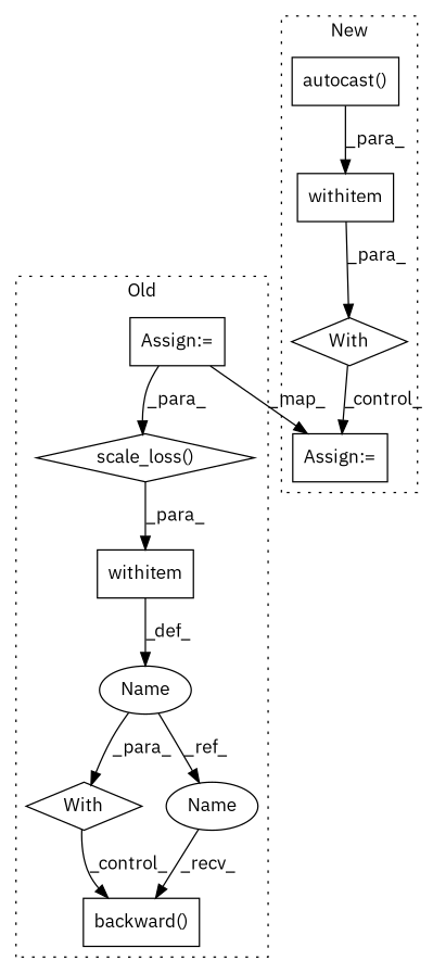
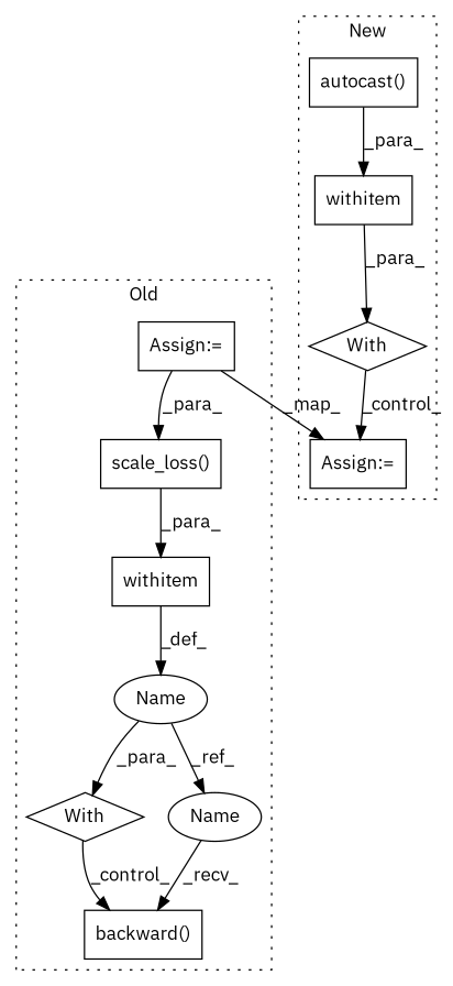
  digraph {
    fontname="IBM Plex Sans"
    node [a=75 l=3 s=2747 shape=box fontname="IBM Plex Sans"]
    edge [fontname="IBM Plex Sans"]
    n1 [a=49 label=withitem s=2678]
    n2 [l=22 label="backward()"]
    n3 [a=87 l=11 label=Name s=2718 shape=ellipse]
    n4 [a=39 l="5,66" label=With s="2673,2681" shape=diamond]
    n5 [a=68 label="Assign:=" s=2529]
-   n6 [l="15,1" label="scale_loss()" s="2678,2713" shape=diamond]
+   n6 [l="15,1" label="scale_loss()" s="2678,2713"]
    n7 [a=87 l=11 label=Name shape=ellipse]
    n8 [l=50 label="autocast()" s=2623]
    n9 [a=49 l=5 label=withitem s=2623]
    n10 [a=39 l="5,59" label=With s="2618,2628" shape=diamond]
    n11 [a=68 label="Assign:=" s=2694]
    subgraph cluster_1 {
      label=Old
      style=dotted
      n1
      n2
      n3
      n4
      n5
      n6
      n7
    }
    subgraph cluster_2 {
      label=New
      style=dotted
      n8
      n9
      n10
      n11
    }
    n1 -> n3 [label=_def_]
    n3 -> n4 [label=_para_]
    n3 -> n7 [label=_ref_]
    n4 -> n2 [label=_control_]
    n5 -> n6 [label=_para_]
    n5 -> n11 [label=_map_]
    n6 -> n1 [label=_para_]
    n7 -> n2 [label=_recv_]
    n8 -> n9 [label=_para_]
    n9 -> n10 [label=_para_]
    n10 -> n11 [label=_control_]
  }
